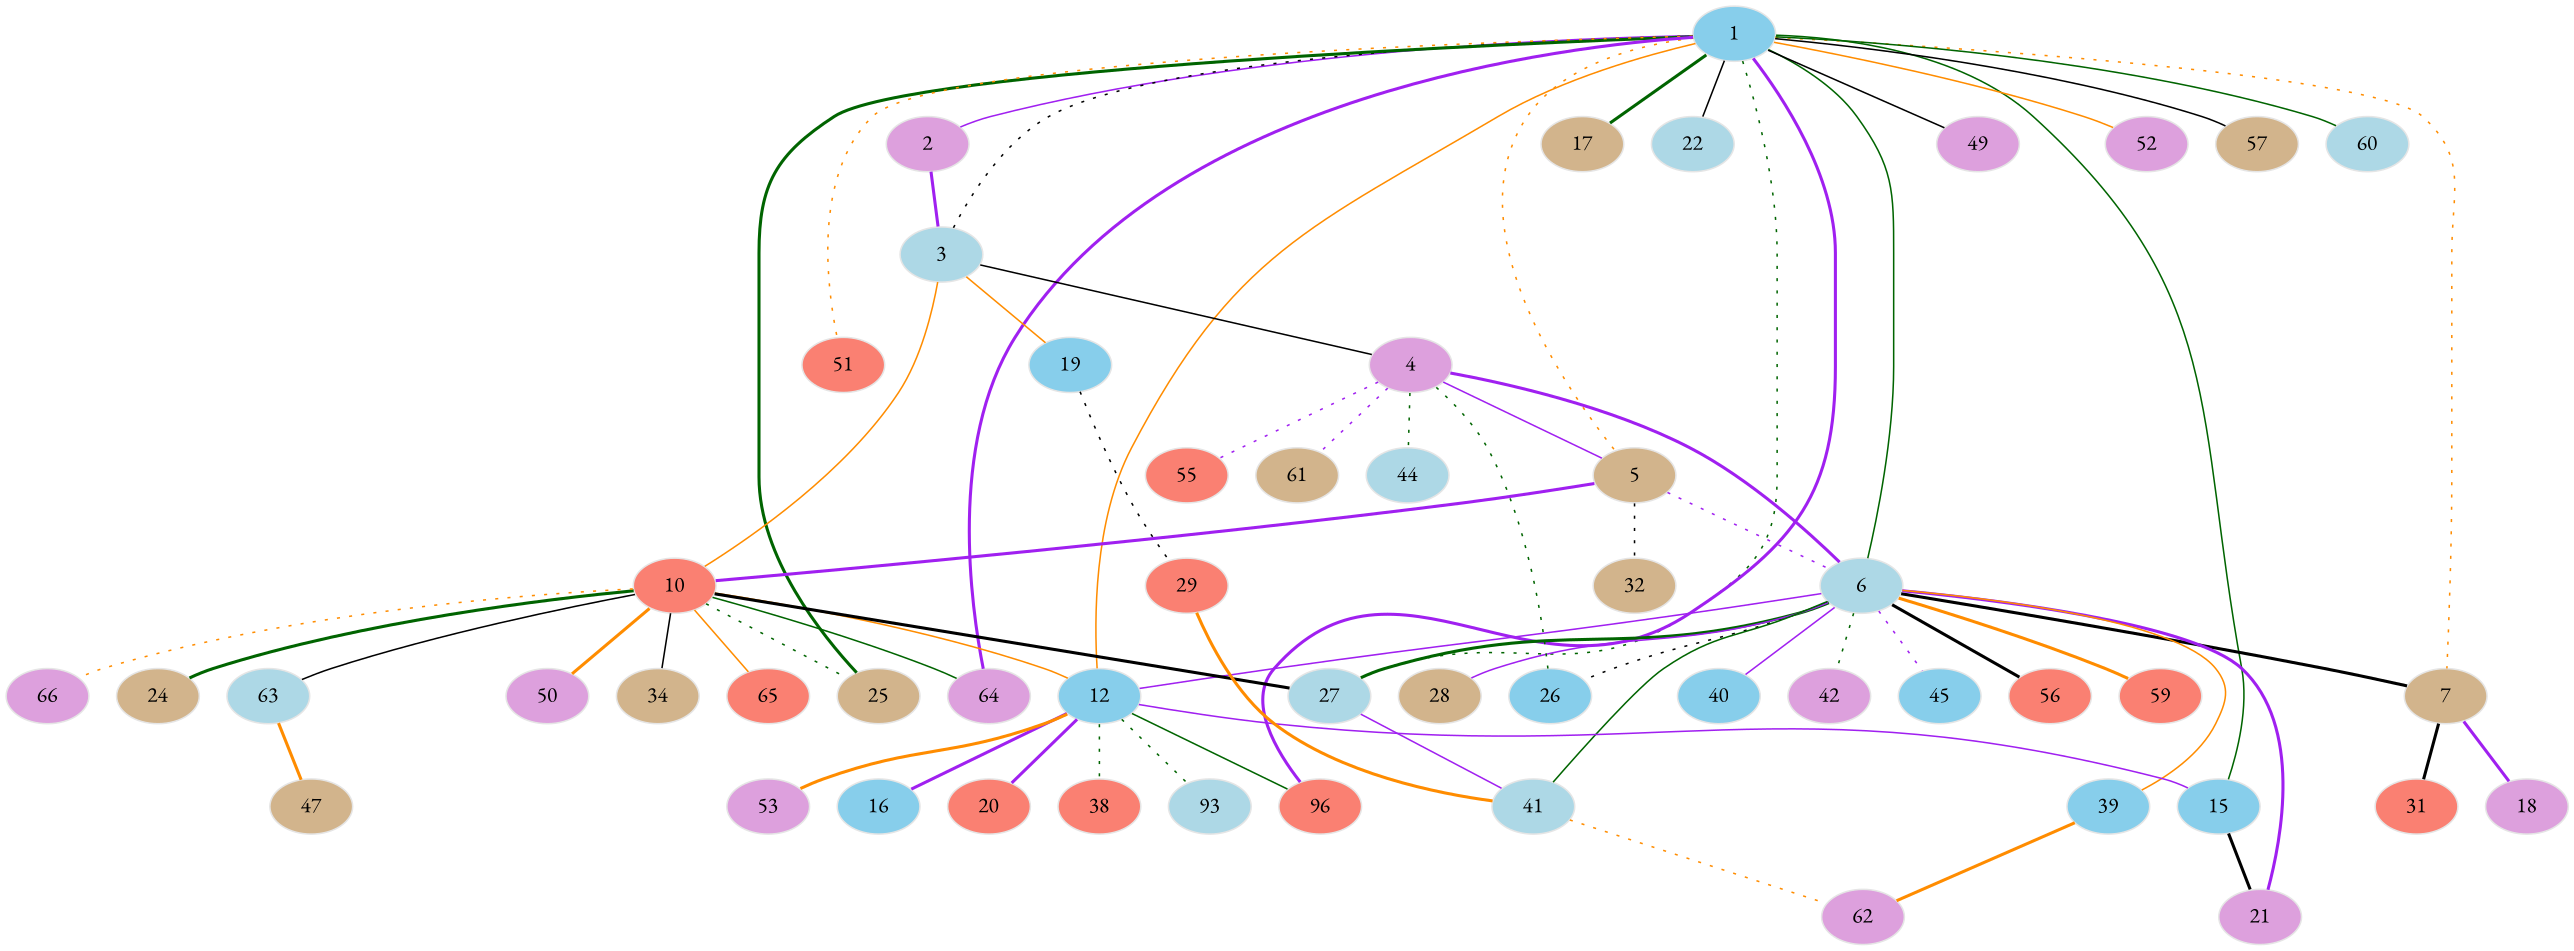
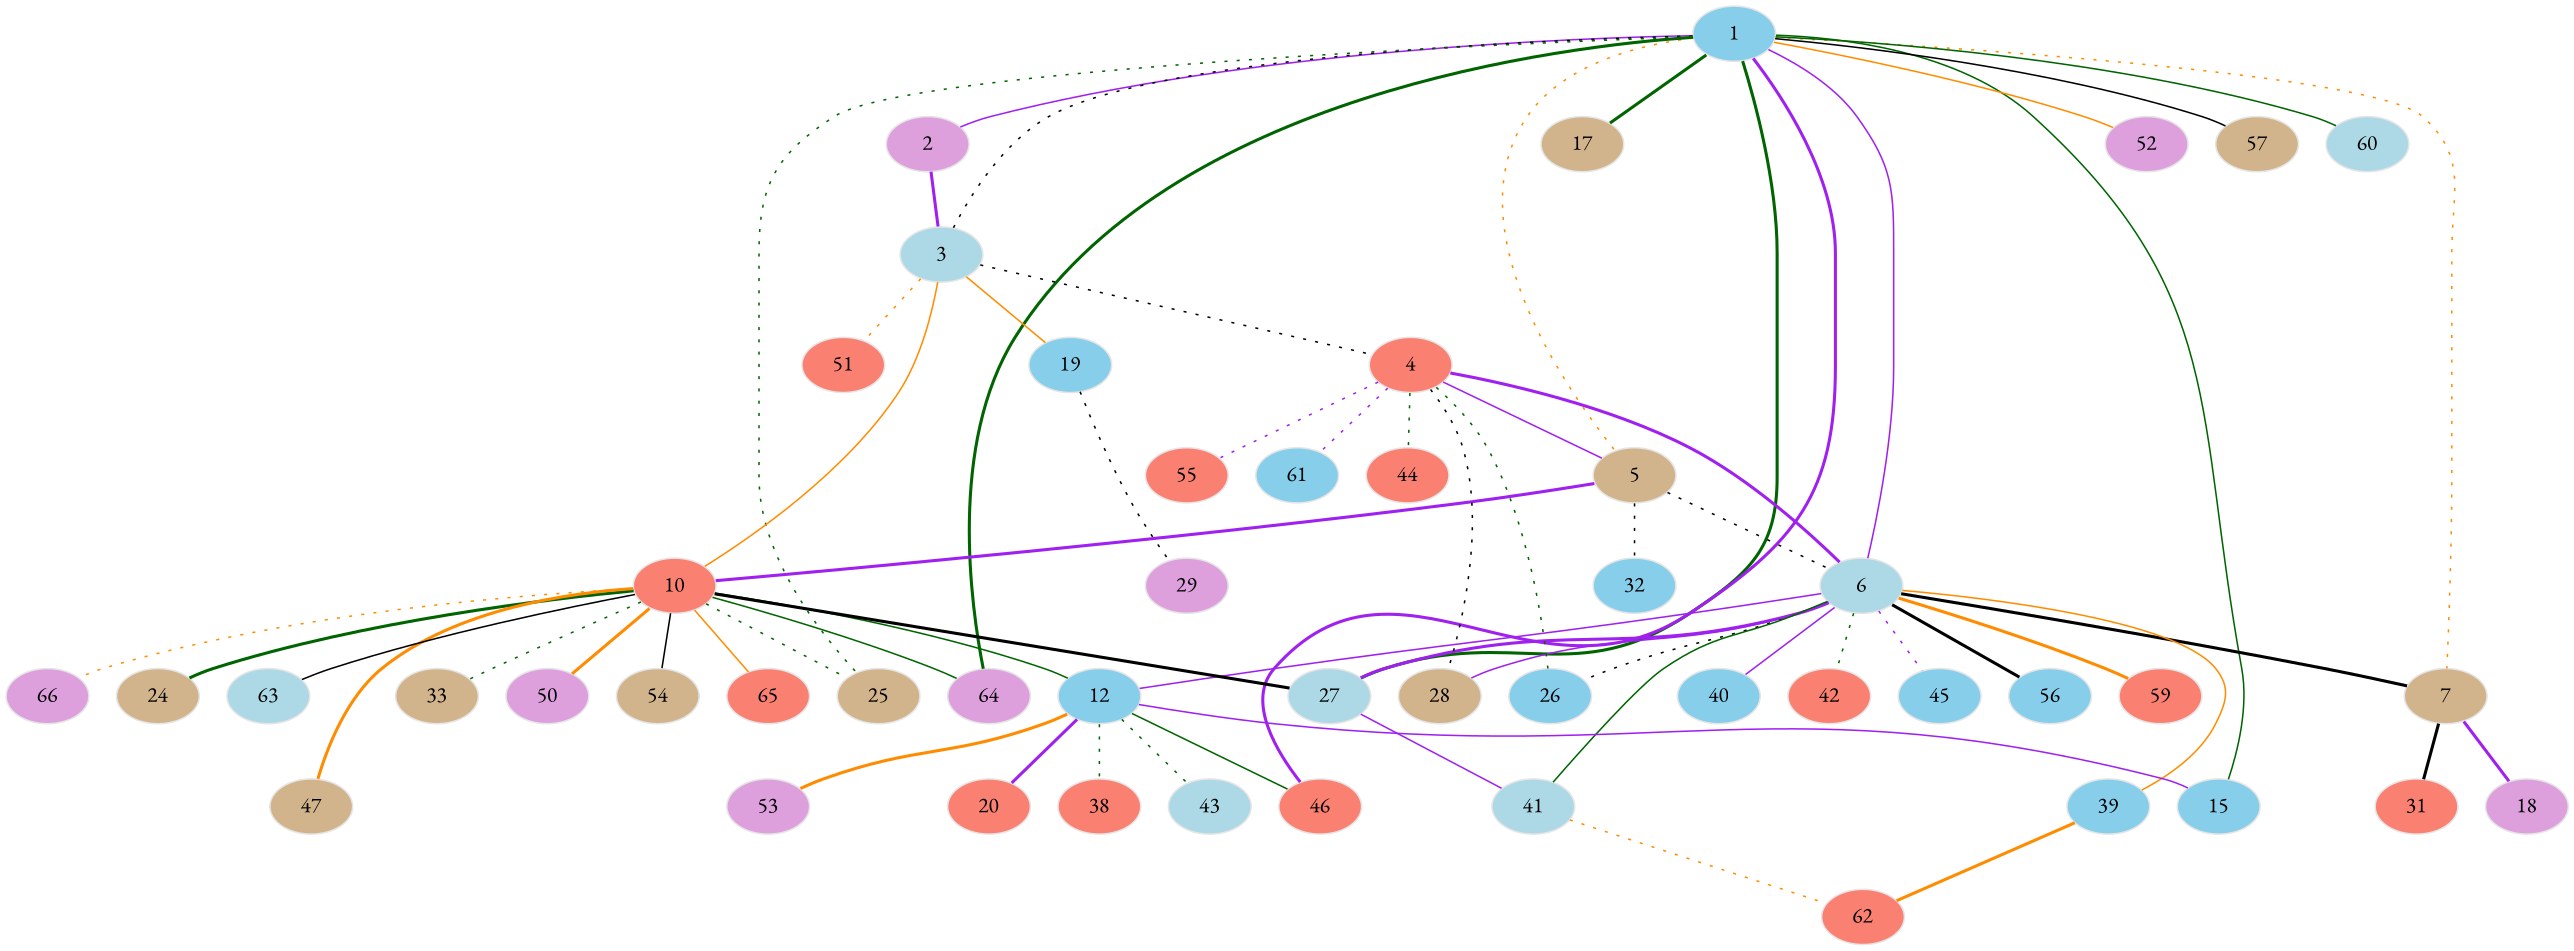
  graph {
    fontname="EB Garamond"
    node [color=gray90 fillcolor=plum fontname="EB Garamond" style=filled]
    edge [color=purple fontname="EB Garamond" style=solid]
    1 [fillcolor=skyblue super="+13"]
    2
    3 [fillcolor=lightblue super="+23"]
    5 [fillcolor=tan]
    6 [fillcolor=lightblue super="+9"]
    7 [fillcolor=tan super="+8"]
    12 [fillcolor=skyblue super="+14"]
    15 [fillcolor=skyblue]
    17 [fillcolor=tan]
-   22 [fillcolor=lightblue super="+34"]
    25 [fillcolor=tan super="+37"]
    27 [fillcolor=lightblue super="+30"]
-   46 [fillcolor=salmon label=96]
-   49
+   46 [fillcolor=salmon]
    51 [fillcolor=salmon]
    52
    57 [fillcolor=tan]
    60 [fillcolor=lightblue]
    64
-   4 [super="+35"]
+   4 [fillcolor=salmon super="+35"]
    10 [fillcolor=salmon super="+11"]
    19 [fillcolor=skyblue super="+36"]
-   32 [fillcolor=tan]
+   32 [fillcolor=skyblue]
    26 [fillcolor=skyblue]
    28 [fillcolor=tan]
-   21
    39 [fillcolor=skyblue]
    40 [fillcolor=skyblue]
    41 [fillcolor=lightblue super="+48"]
-   42
+   42 [fillcolor=salmon]
    45 [fillcolor=skyblue]
-   56 [fillcolor=salmon]
+   56 [fillcolor=skyblue]
    59 [fillcolor=salmon]
    18 [super="+58"]
    31 [fillcolor=salmon]
-   16 [fillcolor=skyblue]
    20 [fillcolor=salmon]
    38 [fillcolor=salmon]
-   43 [fillcolor=lightblue label=93]
+   43 [fillcolor=lightblue]
    53
-   44 [fillcolor=lightblue]
+   44 [fillcolor=salmon]
    55 [fillcolor=salmon]
-   61 [fillcolor=tan]
+   61 [fillcolor=skyblue]
    24 [fillcolor=tan]
+   33 [fillcolor=tan]
    47 [fillcolor=tan]
    50
-   54 [fillcolor=tan label=34]
+   54 [fillcolor=tan]
    63 [fillcolor=lightblue]
    65 [fillcolor=salmon]
    66
-   29 [fillcolor=salmon]
-   62
+   29
+   62 [fillcolor=salmon]
    1 -- 2
    1 -- 3 [color=black style=dotted]
    1 -- 5 [color=darkorange style=dotted]
-   1 -- 6 [color=darkgreen]
+   1 -- 6
    1 -- 7 [color=darkorange style=dotted]
-   1 -- 12 [color=darkorange]
    1 -- 15 [color=darkgreen]
    1 -- 17 [color=darkgreen style=bold]
-   1 -- 22 [color=black]
-   1 -- 25 [color=darkgreen style=bold]
-   1 -- 27 [color=darkgreen style=dotted]
+   1 -- 25 [color=darkgreen style=dotted]
+   1 -- 27 [color=darkgreen style=bold]
    1 -- 46 [style=bold]
-   1 -- 49 [color=black]
-   1 -- 51 [color=darkorange style=dotted]
+   3 -- 51 [color=darkorange style=dotted]
    1 -- 52 [color=darkorange]
    1 -- 57 [color=black]
    1 -- 60 [color=darkgreen]
-   1 -- 64 [style=bold]
+   1 -- 64 [color=darkgreen style=bold]
    2 -- 3 [style=bold]
-   3 -- 4 [color=black]
+   3 -- 4 [color=black style=dotted]
    3 -- 10 [color=darkorange]
    3 -- 19 [color=darkorange]
-   5 -- 6 [style=dotted]
+   5 -- 6 [color=black style=dotted]
    5 -- 10 [style=bold]
    5 -- 32 [color=black style=dotted]
    6 -- 7 [color=black style=bold weight=2]
    6 -- 12
-   6 -- 27 [color=darkgreen style=bold]
+   6 -- 27 [style=bold]
    6 -- 26 [color=black style=dotted]
    6 -- 28
-   6 -- 21 [style=bold]
    6 -- 39 [color=darkorange]
    6 -- 40
    6 -- 41 [color=darkgreen]
    6 -- 42 [color=darkgreen style=dotted]
    6 -- 45 [style=dotted]
    6 -- 56 [color=black style=bold]
    6 -- 59 [color=darkorange style=bold]
    7 -- 18 [style=bold]
    7 -- 31 [color=black style=bold]
    12 -- 15
    12 -- 46 [color=darkgreen]
-   12 -- 16 [style=bold]
    12 -- 20 [style=bold]
    12 -- 38 [color=darkgreen style=dotted]
    12 -- 43 [color=darkgreen style=dotted]
    12 -- 53 [color=darkorange style=bold]
-   15 -- 21 [color=black style=bold]
    27 -- 41
    4 -- 5
    4 -- 6 [style=bold]
    4 -- 26 [color=darkgreen style=dotted]
+   4 -- 28 [color=black style=dotted]
    4 -- 44 [color=darkgreen style=dotted]
    4 -- 55 [style=dotted]
    4 -- 61 [style=dotted]
-   10 -- 12 [color=darkorange weight=2]
+   10 -- 12 [color=darkgreen weight=2]
    10 -- 25 [color=darkgreen style=dotted]
    10 -- 27 [color=black style=bold]
    10 -- 64 [color=darkgreen]
    10 -- 24 [color=darkgreen style=bold]
-   63 -- 47 [color=darkorange style=bold]
+   10 -- 33 [color=darkgreen style=dotted]
+   10 -- 47 [color=darkorange style=bold]
    10 -- 50 [color=darkorange style=bold]
    10 -- 54 [color=black]
    10 -- 63 [color=black]
    10 -- 65 [color=darkorange]
    10 -- 66 [color=darkorange style=dotted]
    19 -- 29 [color=black style=dotted]
    39 -- 62 [color=darkorange style=bold]
    41 -- 62 [color=darkorange style=dotted]
-   29 -- 41 [color=darkorange style=bold]
  }
